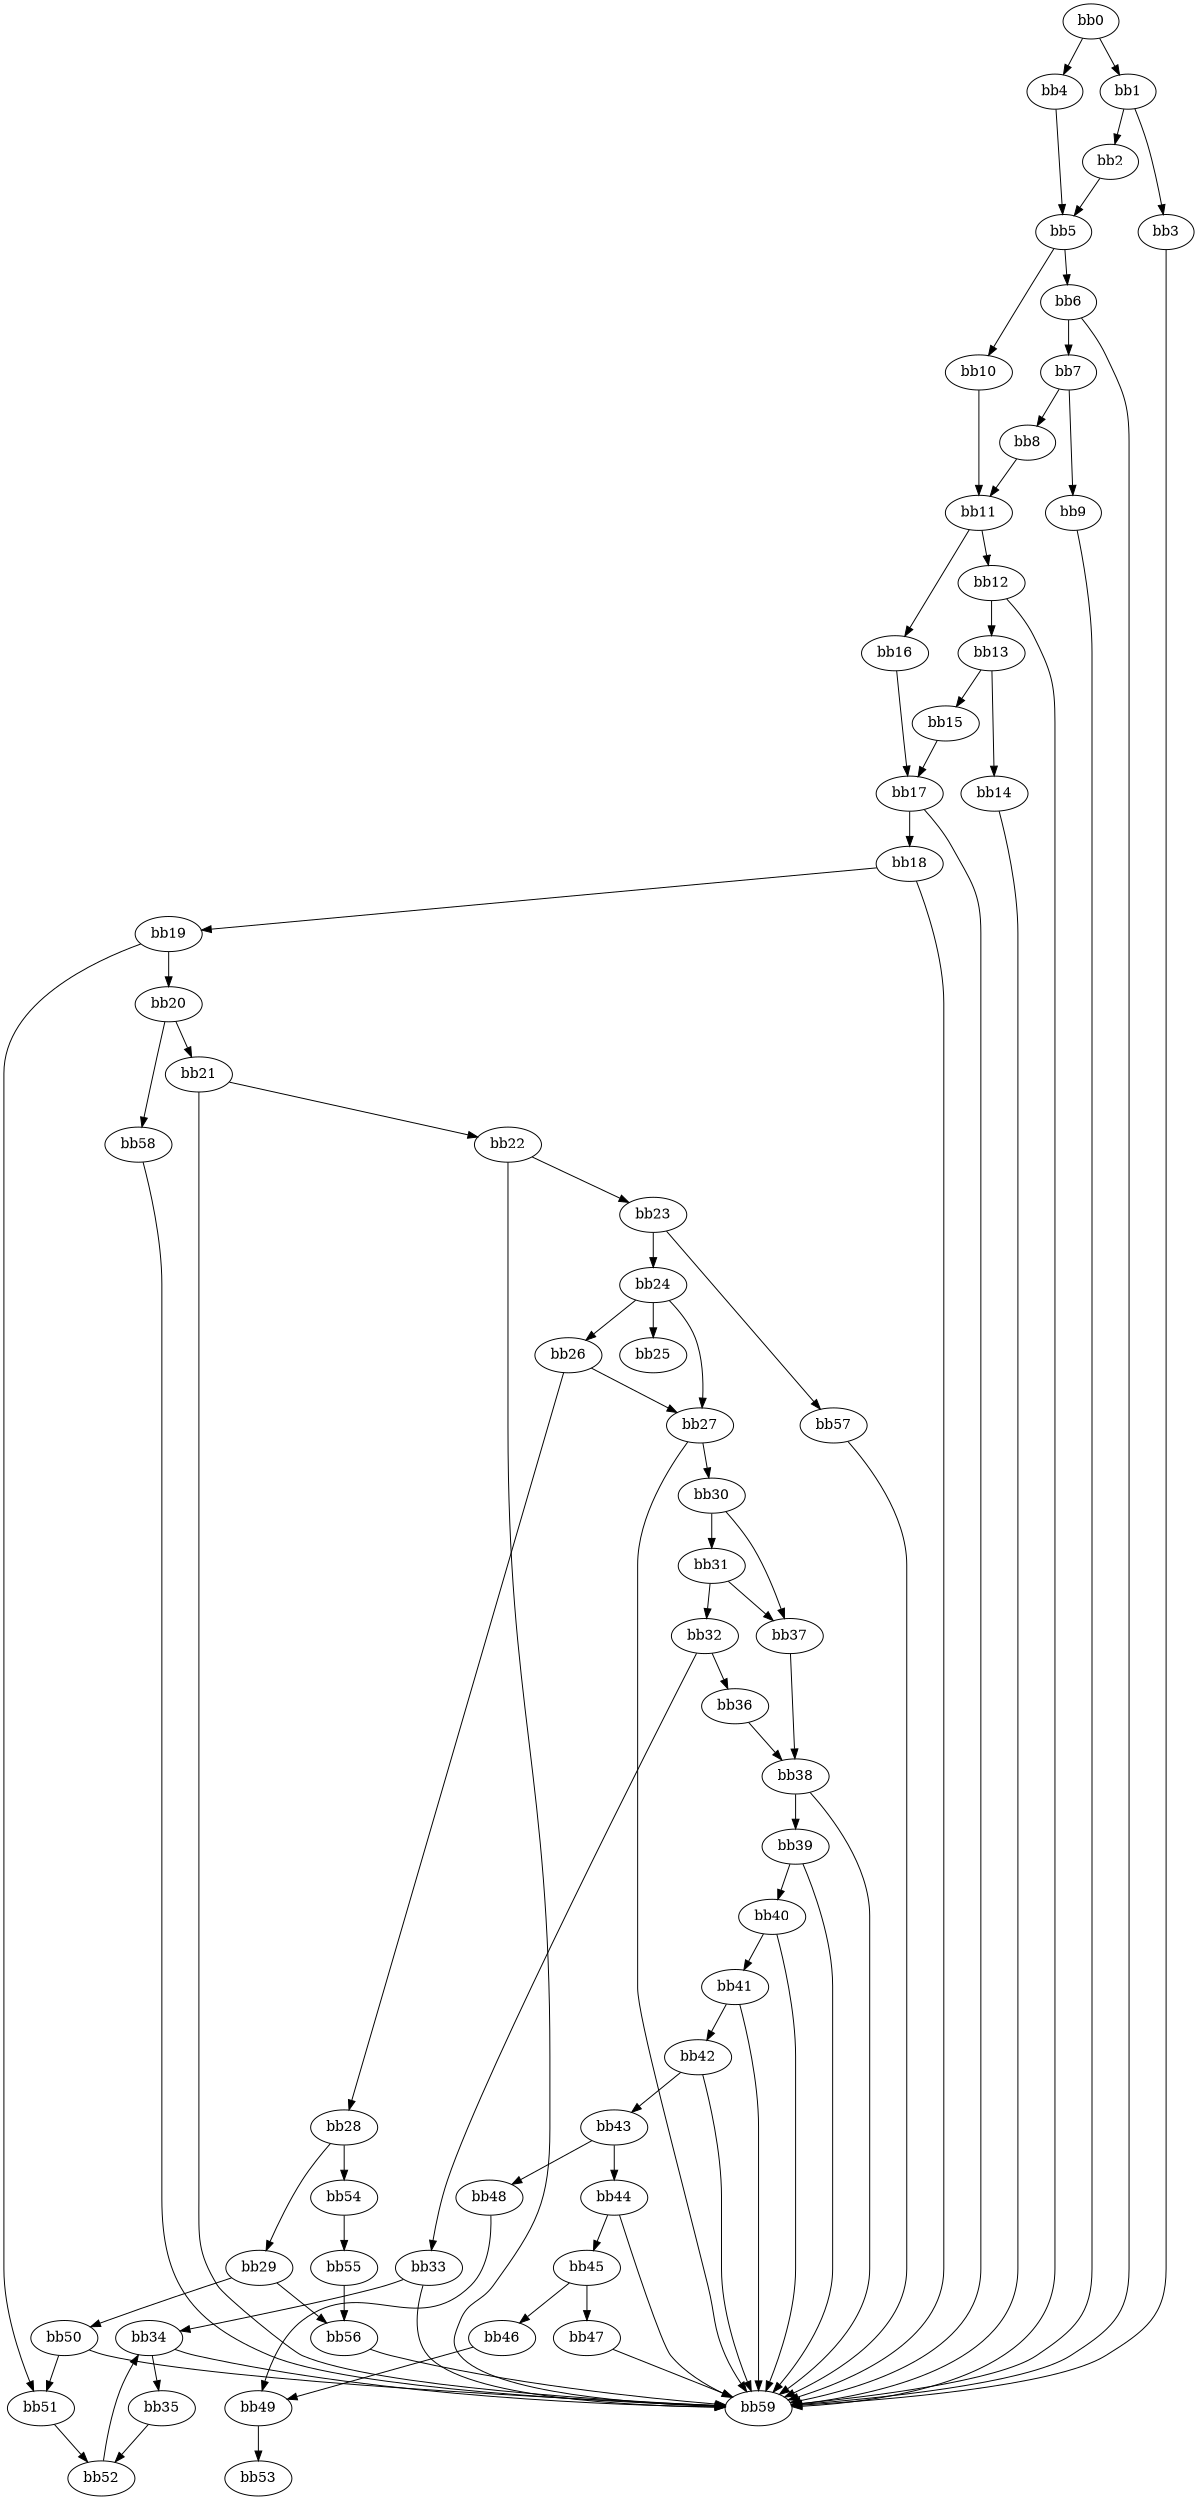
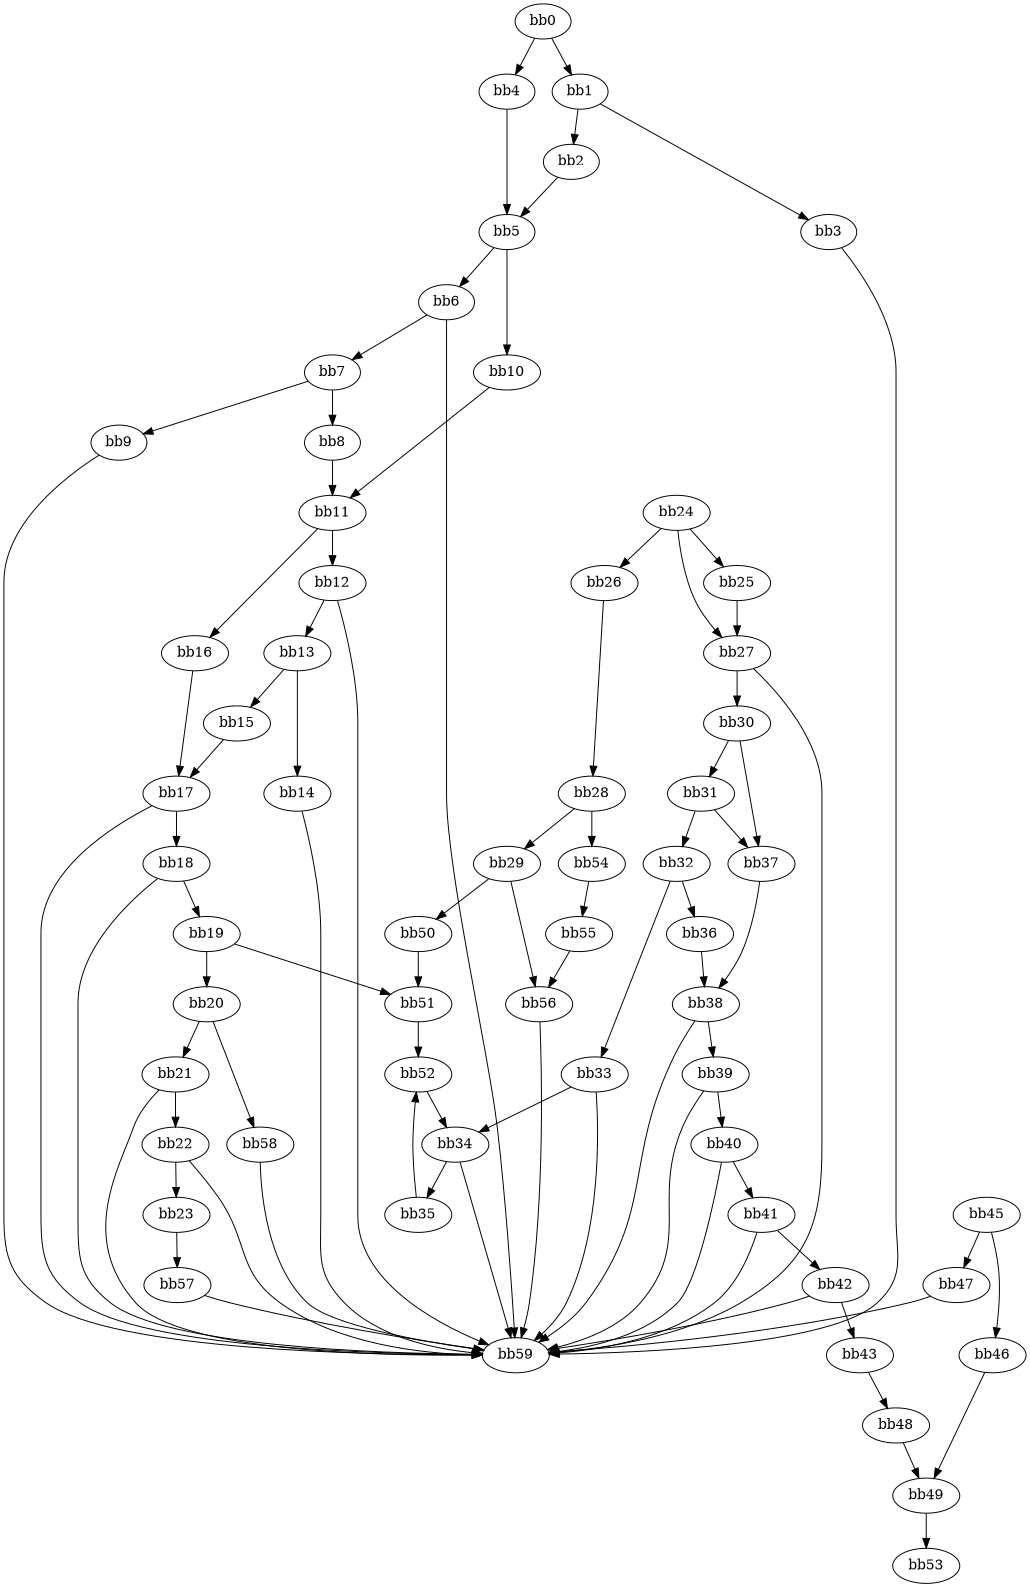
  digraph {
    n1 [label="bb0\l"]
    n2 [label="bb1\l"]
    n3 [label="bb4\l"]
    n4 [label="bb2\l"]
    n5 [label="bb3\l"]
    n6 [label="bb5\l"]
    n7 [label="bb59\l"]
    n8 [label="bb6\l"]
    n9 [label="bb10\l"]
    n10 [label="bb7\l"]
    n11 [label="bb11\l"]
    n12 [label="bb8\l"]
    n13 [label="bb9\l"]
    n14 [label="bb12\l"]
    n15 [label="bb16\l"]
    n16 [label="bb13\l"]
    n17 [label="bb17\l"]
    n18 [label="bb14\l"]
    n19 [label="bb15\l"]
    n20 [label="bb18\l"]
    n21 [label="bb19\l"]
    n22 [label="bb20\l"]
    n23 [label="bb51\l"]
    n24 [label="bb21\l"]
    n25 [label="bb58\l"]
    n26 [label="bb22\l"]
    n27 [label="bb23\l"]
    n28 [label="bb24\l"]
    n29 [label="bb57\l"]
    n30 [label="bb25\l"]
    n31 [label="bb26\l"]
    n32 [label="bb27\l"]
    n33 [label="bb28\l"]
    n34 [label="bb30\l"]
    n35 [label="bb29\l"]
    n36 [label="bb54\l"]
    n37 [label="bb31\l"]
    n38 [label="bb37\l"]
    n39 [label="bb50\l"]
    n40 [label="bb56\l"]
    n41 [label="bb55\l"]
    n42 [label="bb32\l"]
    n43 [label="bb38\l"]
    n44 [label="bb33\l"]
    n45 [label="bb36\l"]
    n46 [label="bb34\l"]
    n47 [label="bb35\l"]
    n48 [label="bb52\l"]
    n49 [label="bb39\l"]
    n50 [label="bb40\l"]
    n51 [label="bb41\l"]
    n52 [label="bb42\l"]
    n53 [label="bb43\l"]
-   n54 [label="bb44\l"]
    n55 [label="bb48\l"]
    n56 [label="bb45\l"]
    n57 [label="bb49\l"]
    n58 [label="bb46\l"]
    n59 [label="bb47\l"]
    n60 [label="bb53\l"]
    n1 -> n2
    n1 -> n3
    n2 -> n4
    n2 -> n5
    n3 -> n6
    n4 -> n6
    n5 -> n7
    n6 -> n8
    n6 -> n9
    n8 -> n7
    n8 -> n10
    n9 -> n11
    n10 -> n12
    n10 -> n13
    n11 -> n14
    n11 -> n15
    n12 -> n11
    n13 -> n7
    n14 -> n7
    n14 -> n16
    n15 -> n17
    n16 -> n18
    n16 -> n19
    n17 -> n7
    n17 -> n20
    n18 -> n7
    n19 -> n17
    n20 -> n7
    n20 -> n21
    n21 -> n22
    n21 -> n23
    n22 -> n24
    n22 -> n25
    n23 -> n48
    n24 -> n7
    n24 -> n26
    n25 -> n7
    n26 -> n7
    n26 -> n27
-   n27 -> n28
    n27 -> n29
    n28 -> n30
    n28 -> n31
    n28 -> n32
    n29 -> n7
-   n31 -> n32
+   n30 -> n32
    n31 -> n33
    n32 -> n7
    n32 -> n34
    n33 -> n35
    n33 -> n36
    n34 -> n37
    n34 -> n38
    n35 -> n39
    n35 -> n40
    n36 -> n41
    n37 -> n38
    n37 -> n42
    n38 -> n43
-   n39 -> n7
    n39 -> n23
    n40 -> n7
    n41 -> n40
    n42 -> n44
    n42 -> n45
    n43 -> n7
    n43 -> n49
    n44 -> n7
    n44 -> n46
    n45 -> n43
    n46 -> n7
    n46 -> n47
    n47 -> n48
    n48 -> n46
    n49 -> n7
    n49 -> n50
    n50 -> n7
    n50 -> n51
    n51 -> n7
    n51 -> n52
    n52 -> n7
    n52 -> n53
-   n53 -> n54
    n53 -> n55
-   n54 -> n7
-   n54 -> n56
    n55 -> n57
    n56 -> n58
    n56 -> n59
    n57 -> n60
    n58 -> n57
    n59 -> n7
  }
